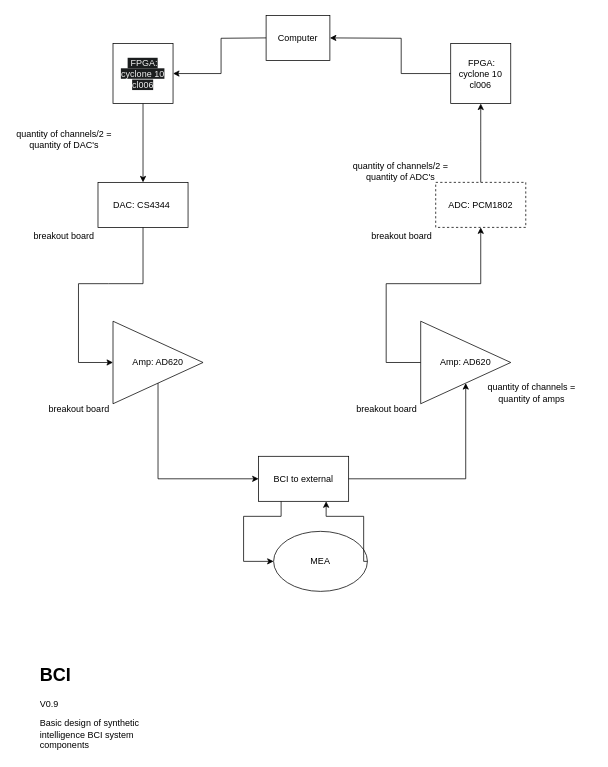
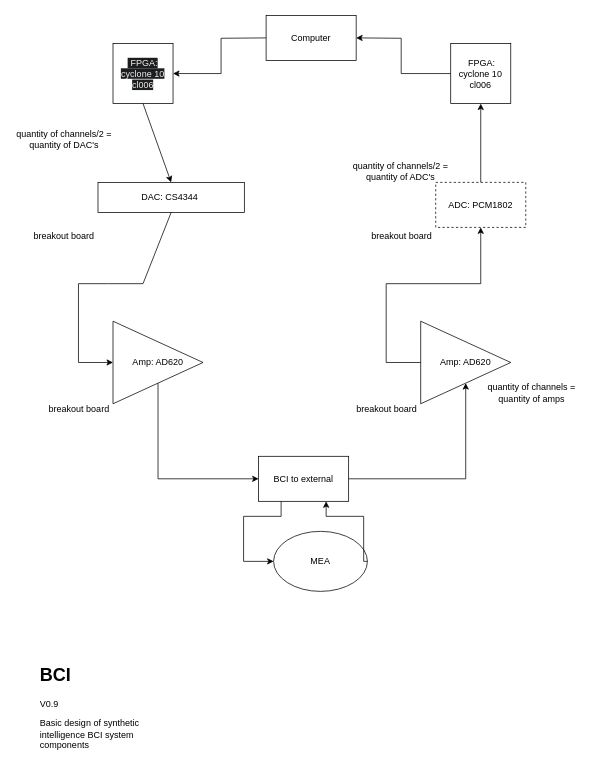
  <mxCell id="0" />
  <mxCell id="1" parent="0" />
  <mxCell id="2" value="&lt;span style=&quot;color: rgb(240, 240, 240); font-family: Helvetica; font-size: 12px; font-style: normal; font-variant-ligatures: normal; font-variant-caps: normal; font-weight: 400; letter-spacing: normal; orphans: 2; text-align: center; text-indent: 0px; text-transform: none; widows: 2; word-spacing: 0px; -webkit-text-stroke-width: 0px; background-color: rgb(27, 29, 30); text-decoration-thickness: initial; text-decoration-style: initial; text-decoration-color: initial; float: none; display: inline !important;&quot;&gt;&amp;nbsp;FPGA: cyclone 10 cl006&lt;/span&gt;" style="whiteSpace=wrap;html=1;aspect=fixed;" parent="1" vertex="1"><mxGeometry x="150" y="57.5" width="80" height="80" as="geometry" /></mxCell>
  <mxCell id="3" value="Amp: AD620" style="triangle;whiteSpace=wrap;html=1;" parent="1" vertex="1"><mxGeometry x="150" y="427.5" width="120" height="110" as="geometry" /></mxCell>
- <mxCell id="4" value="Computer" style="rounded=0;whiteSpace=wrap;html=1;" parent="1" vertex="1"><mxGeometry x="354" y="20" width="85" height="60" as="geometry" /></mxCell>
+ <mxCell id="4" value="Computer" style="rounded=0;whiteSpace=wrap;html=1;" parent="1" vertex="1"><mxGeometry x="354" y="20" width="120" height="60" as="geometry" /></mxCell>
  <mxCell id="5" value="MEA" style="ellipse;whiteSpace=wrap;html=1;aspect=fixed;" parent="1" vertex="1"><mxGeometry x="364" y="707.5" width="125" height="80" as="geometry" /></mxCell>
  <mxCell id="6" value="BCI to external&lt;br&gt;" style="rounded=0;whiteSpace=wrap;html=1;" parent="1" vertex="1"><mxGeometry x="344" y="607.5" width="120" height="60" as="geometry" /></mxCell>
  <mxCell id="7" value="&amp;nbsp;FPGA: cyclone 10 cl006" style="whiteSpace=wrap;html=1;aspect=fixed;" parent="1" vertex="1"><mxGeometry x="600" y="57.5" width="80" height="80" as="geometry" /></mxCell>
  <mxCell id="8" value="Amp: AD620" style="triangle;whiteSpace=wrap;html=1;" parent="1" vertex="1"><mxGeometry x="560" y="427.5" width="120" height="110" as="geometry" /></mxCell>
- <mxCell id="9" value="DAC: CS4344&amp;nbsp;" style="rounded=0;whiteSpace=wrap;html=1;" parent="1" vertex="1"><mxGeometry x="130" y="242.5" width="120" height="60" as="geometry" /></mxCell>
+ <mxCell id="9" value="DAC: CS4344&amp;nbsp;" style="rounded=0;whiteSpace=wrap;html=1;" parent="1" vertex="1"><mxGeometry x="130" y="242.5" width="195" height="40" as="geometry" /></mxCell>
  <mxCell id="10" value="ADC: PCM1802" style="rounded=0;whiteSpace=wrap;html=1;dashed=1;" parent="1" vertex="1"><mxGeometry x="580" y="242.5" width="120" height="60" as="geometry" /></mxCell>
  <mxCell id="11" style="edgeStyle=orthogonalEdgeStyle;rounded=0;orthogonalLoop=1;jettySize=auto;html=1;exitX=0.5;exitY=1;exitDx=0;exitDy=0;" parent="1" edge="1"><mxGeometry relative="1" as="geometry"><mxPoint x="144" y="332.5" as="sourcePoint" /><mxPoint x="144" y="332.5" as="targetPoint" /></mxGeometry></mxCell>
  <mxCell id="12" value="" style="endArrow=classic;html=1;rounded=0;exitX=0;exitY=0.5;exitDx=0;exitDy=0;entryX=1;entryY=0.5;entryDx=0;entryDy=0;" parent="1" source="4" target="2" edge="1"><mxGeometry width="50" height="50" relative="1" as="geometry"><mxPoint x="374" y="277.5" as="sourcePoint" /><mxPoint x="424" y="227.5" as="targetPoint" /><Array as="points"><mxPoint x="294" y="50.5" /><mxPoint x="294" y="97.5" /></Array></mxGeometry></mxCell>
  <mxCell id="13" value="" style="endArrow=classic;html=1;rounded=0;exitX=0;exitY=0.5;exitDx=0;exitDy=0;entryX=1;entryY=0.5;entryDx=0;entryDy=0;" parent="1" source="7" target="4" edge="1"><mxGeometry width="50" height="50" relative="1" as="geometry"><mxPoint x="464" y="94.5" as="sourcePoint" /><mxPoint x="588" y="47.5" as="targetPoint" /><Array as="points"><mxPoint x="534" y="97.5" /><mxPoint x="534" y="50.5" /></Array></mxGeometry></mxCell>
  <mxCell id="14" value="" style="endArrow=classic;html=1;rounded=0;exitX=0.5;exitY=1;exitDx=0;exitDy=0;entryX=0.5;entryY=0;entryDx=0;entryDy=0;" parent="1" source="2" target="9" edge="1"><mxGeometry width="50" height="50" relative="1" as="geometry"><mxPoint x="374" y="277.5" as="sourcePoint" /><mxPoint x="424" y="227.5" as="targetPoint" /></mxGeometry></mxCell>
  <mxCell id="15" value="" style="endArrow=classic;html=1;rounded=0;exitX=0.5;exitY=1;exitDx=0;exitDy=0;entryX=0;entryY=0.5;entryDx=0;entryDy=0;" parent="1" source="9" target="3" edge="1"><mxGeometry width="50" height="50" relative="1" as="geometry"><mxPoint x="250" y="322.5" as="sourcePoint" /><mxPoint x="250" y="427.5" as="targetPoint" /><Array as="points"><mxPoint x="190" y="377.5" /><mxPoint x="144" y="377.5" /><mxPoint x="104" y="377.5" /><mxPoint x="104" y="482.5" /></Array></mxGeometry></mxCell>
  <mxCell id="16" value="" style="endArrow=classic;html=1;rounded=0;exitX=0.5;exitY=0;exitDx=0;exitDy=0;entryX=0.5;entryY=1;entryDx=0;entryDy=0;" parent="1" source="10" target="7" edge="1"><mxGeometry width="50" height="50" relative="1" as="geometry"><mxPoint x="424" y="227.5" as="sourcePoint" /><mxPoint x="374" y="277.5" as="targetPoint" /><Array as="points"><mxPoint x="640" y="187.5" /></Array></mxGeometry></mxCell>
  <mxCell id="17" value="" style="endArrow=classic;html=1;rounded=0;exitX=0;exitY=0.5;exitDx=0;exitDy=0;entryX=0.5;entryY=1;entryDx=0;entryDy=0;" parent="1" source="8" target="10" edge="1"><mxGeometry width="50" height="50" relative="1" as="geometry"><mxPoint x="424" y="227.5" as="sourcePoint" /><mxPoint x="374" y="277.5" as="targetPoint" /><Array as="points"><mxPoint x="514" y="482.5" /><mxPoint x="514" y="377.5" /><mxPoint x="640" y="377.5" /></Array></mxGeometry></mxCell>
  <mxCell id="18" value="" style="endArrow=classic;html=1;rounded=0;exitX=1;exitY=0.5;exitDx=0;exitDy=0;entryX=0.5;entryY=1;entryDx=0;entryDy=0;" parent="1" source="6" target="8" edge="1"><mxGeometry width="50" height="50" relative="1" as="geometry"><mxPoint x="424" y="227.5" as="sourcePoint" /><mxPoint x="374" y="277.5" as="targetPoint" /><Array as="points"><mxPoint x="620" y="637.5" /></Array></mxGeometry></mxCell>
  <mxCell id="19" value="" style="endArrow=classic;html=1;rounded=0;exitX=0.5;exitY=1;exitDx=0;exitDy=0;entryX=0;entryY=0.5;entryDx=0;entryDy=0;" parent="1" source="3" target="6" edge="1"><mxGeometry width="50" height="50" relative="1" as="geometry"><mxPoint x="374" y="277.5" as="sourcePoint" /><mxPoint x="424" y="227.5" as="targetPoint" /><Array as="points"><mxPoint x="210" y="637.5" /></Array></mxGeometry></mxCell>
  <mxCell id="20" value="" style="endArrow=classic;html=1;rounded=0;exitX=0.25;exitY=1;exitDx=0;exitDy=0;entryX=0;entryY=0.5;entryDx=0;entryDy=0;" parent="1" source="6" target="5" edge="1"><mxGeometry width="50" height="50" relative="1" as="geometry"><mxPoint x="374" y="277.5" as="sourcePoint" /><mxPoint x="424" y="227.5" as="targetPoint" /><Array as="points"><mxPoint x="374" y="687.5" /><mxPoint x="324" y="687.5" /><mxPoint x="324" y="747.5" /></Array></mxGeometry></mxCell>
  <mxCell id="21" value="" style="endArrow=classic;html=1;rounded=0;entryX=0.75;entryY=1;entryDx=0;entryDy=0;exitX=1;exitY=0.5;exitDx=0;exitDy=0;" parent="1" source="5" target="6" edge="1"><mxGeometry width="50" height="50" relative="1" as="geometry"><mxPoint x="504" y="787.5" as="sourcePoint" /><mxPoint x="424" y="227.5" as="targetPoint" /><Array as="points"><mxPoint x="484" y="747.5" /><mxPoint x="484" y="687.5" /><mxPoint x="434" y="687.5" /></Array></mxGeometry></mxCell>
  <mxCell id="22" value="&lt;h1&gt;BCI&lt;/h1&gt;&lt;p&gt;V0.9&lt;/p&gt;&lt;p&gt;Basic design of synthetic intelligence BCI system components&amp;nbsp;&lt;/p&gt;" style="text;html=1;strokeColor=none;fillColor=none;spacing=5;spacingTop=-20;whiteSpace=wrap;overflow=hidden;rounded=0;" parent="1" vertex="1"><mxGeometry x="48" y="880" width="190" height="120" as="geometry" /></mxCell>
  <mxCell id="23" value="breakout board" style="text;html=1;strokeColor=none;fillColor=none;align=center;verticalAlign=middle;whiteSpace=wrap;rounded=0;" parent="1" vertex="1"><mxGeometry x="40" y="300" width="90" height="30" as="geometry" /></mxCell>
  <mxCell id="24" value="breakout board" style="text;html=1;strokeColor=none;fillColor=none;align=center;verticalAlign=middle;whiteSpace=wrap;rounded=0;" parent="1" vertex="1"><mxGeometry x="60" y="530" width="90" height="30" as="geometry" /></mxCell>
  <mxCell id="25" value="breakout board" style="text;html=1;strokeColor=none;fillColor=none;align=center;verticalAlign=middle;whiteSpace=wrap;rounded=0;" parent="1" vertex="1"><mxGeometry x="470" y="530" width="90" height="30" as="geometry" /></mxCell>
  <mxCell id="26" value="breakout board" style="text;html=1;strokeColor=none;fillColor=none;align=center;verticalAlign=middle;whiteSpace=wrap;rounded=0;" parent="1" vertex="1"><mxGeometry x="490" y="300" width="90" height="30" as="geometry" /></mxCell>
  <mxCell id="27" value="quantity of channels/2 = quantity of DAC's" style="text;html=1;strokeColor=none;fillColor=none;align=center;verticalAlign=middle;whiteSpace=wrap;rounded=0;" parent="1" vertex="1"><mxGeometry x="20" y="170" width="130" height="30" as="geometry" /></mxCell>
  <mxCell id="28" value="quantity of channels = quantity of&amp;nbsp;amps" style="text;html=1;strokeColor=none;fillColor=none;align=center;verticalAlign=middle;whiteSpace=wrap;rounded=0;" parent="1" vertex="1"><mxGeometry x="628" y="507.5" width="160" height="30" as="geometry" /></mxCell>
  <mxCell id="29" value="quantity of channels/2 = quantity of ADC's" style="text;html=1;strokeColor=none;fillColor=none;align=center;verticalAlign=middle;whiteSpace=wrap;rounded=0;" parent="1" vertex="1"><mxGeometry x="467" y="212.5" width="133" height="30" as="geometry" /></mxCell>
